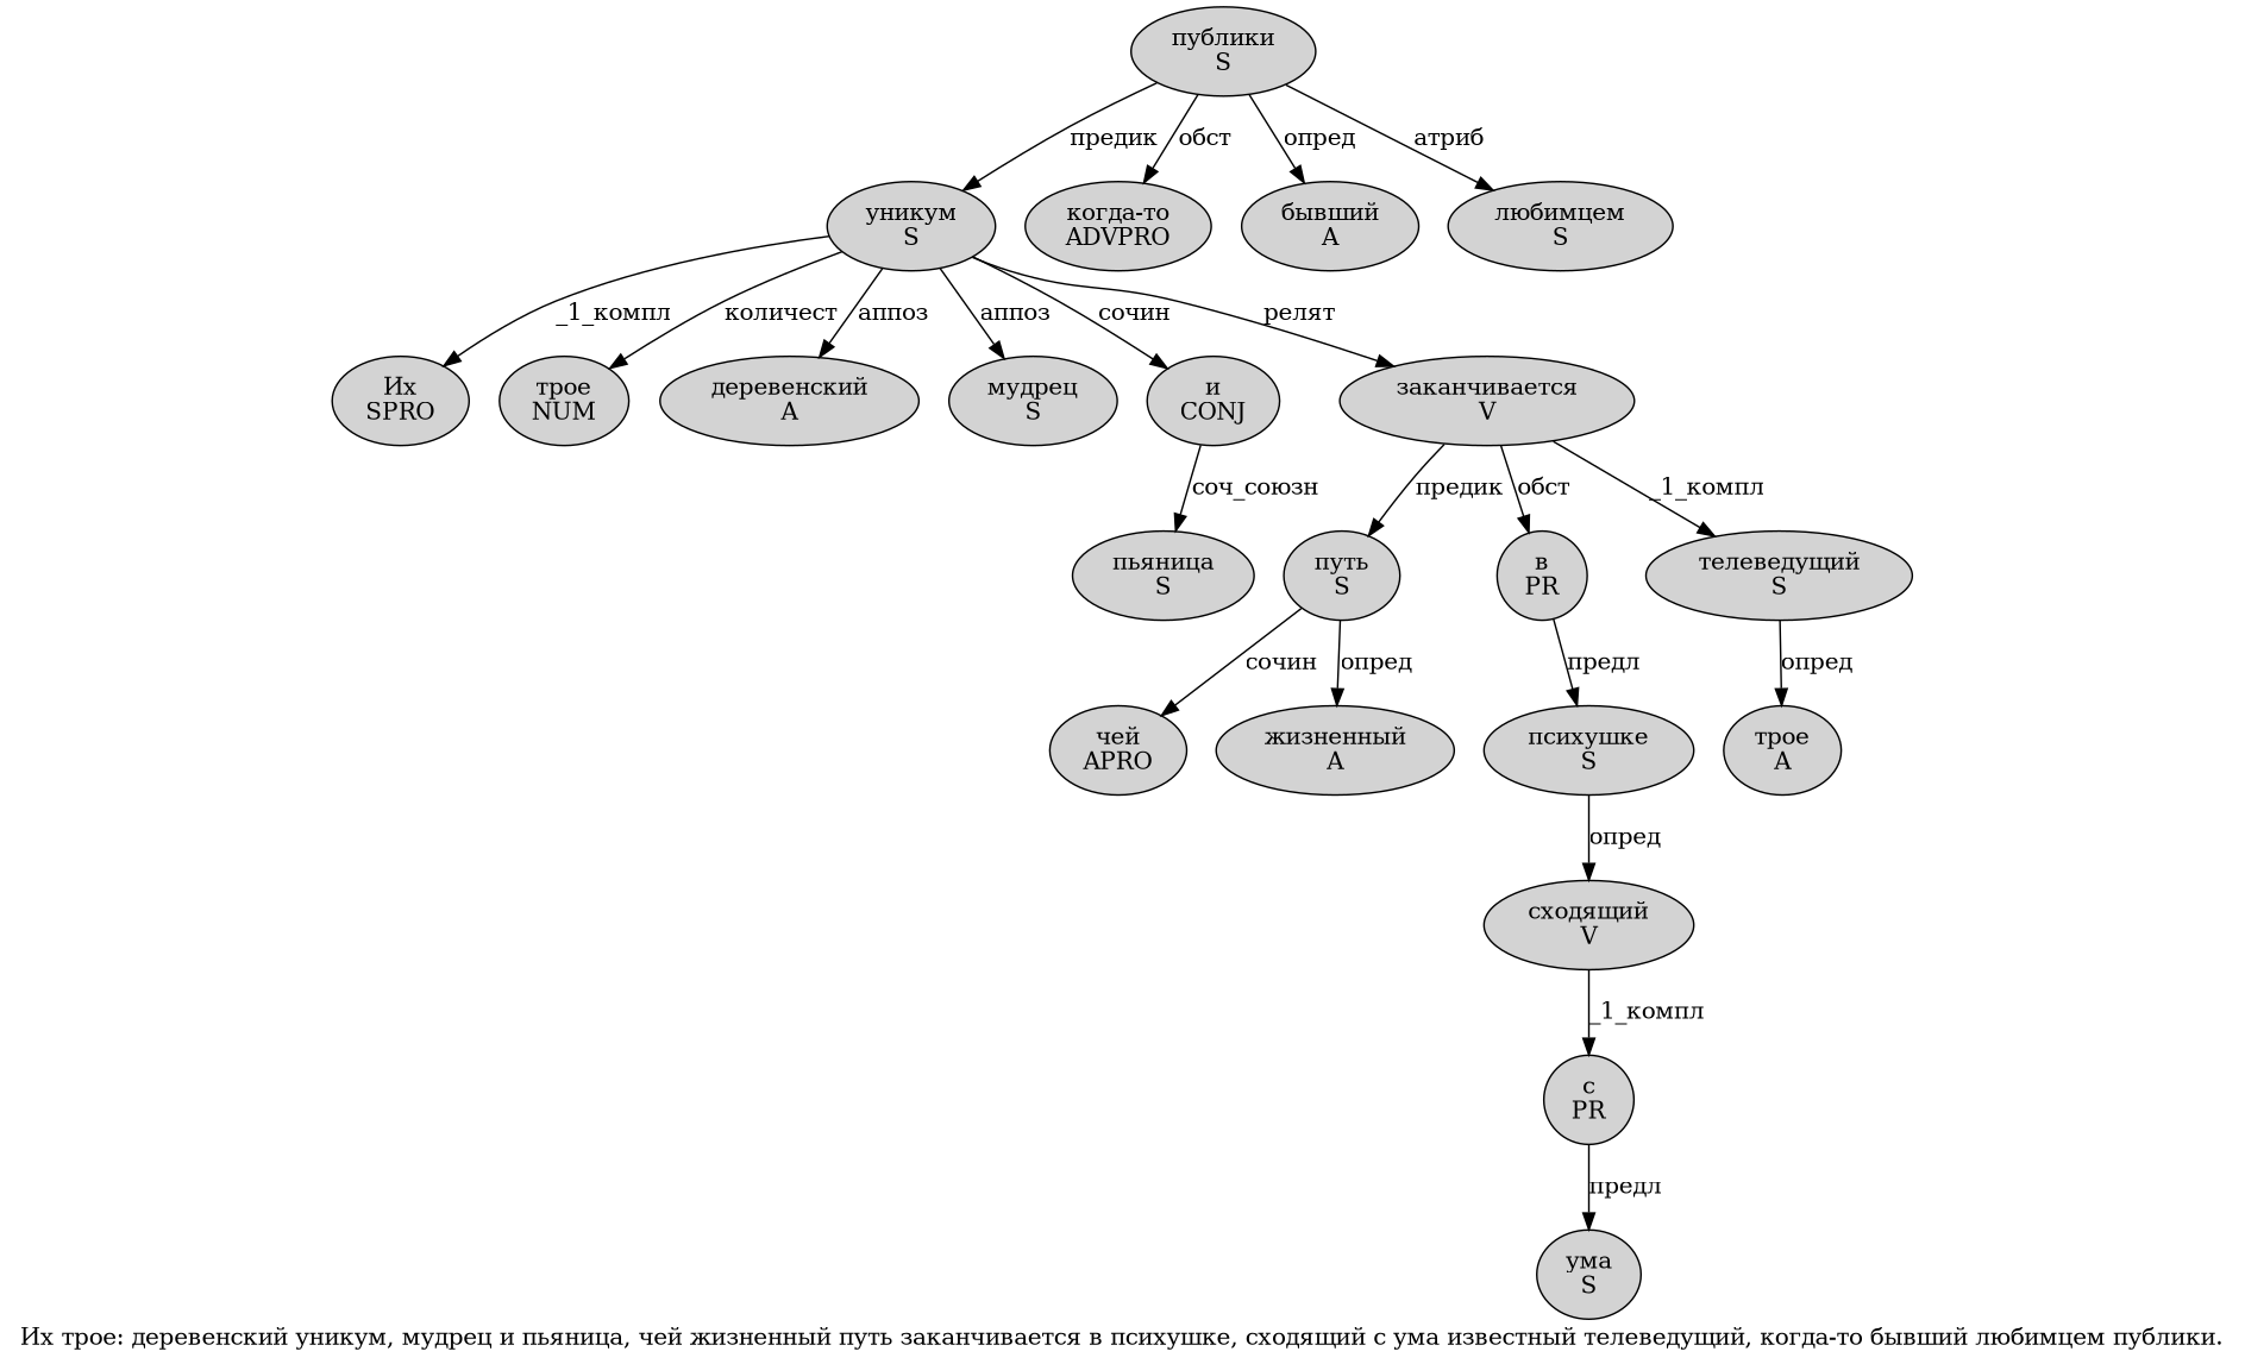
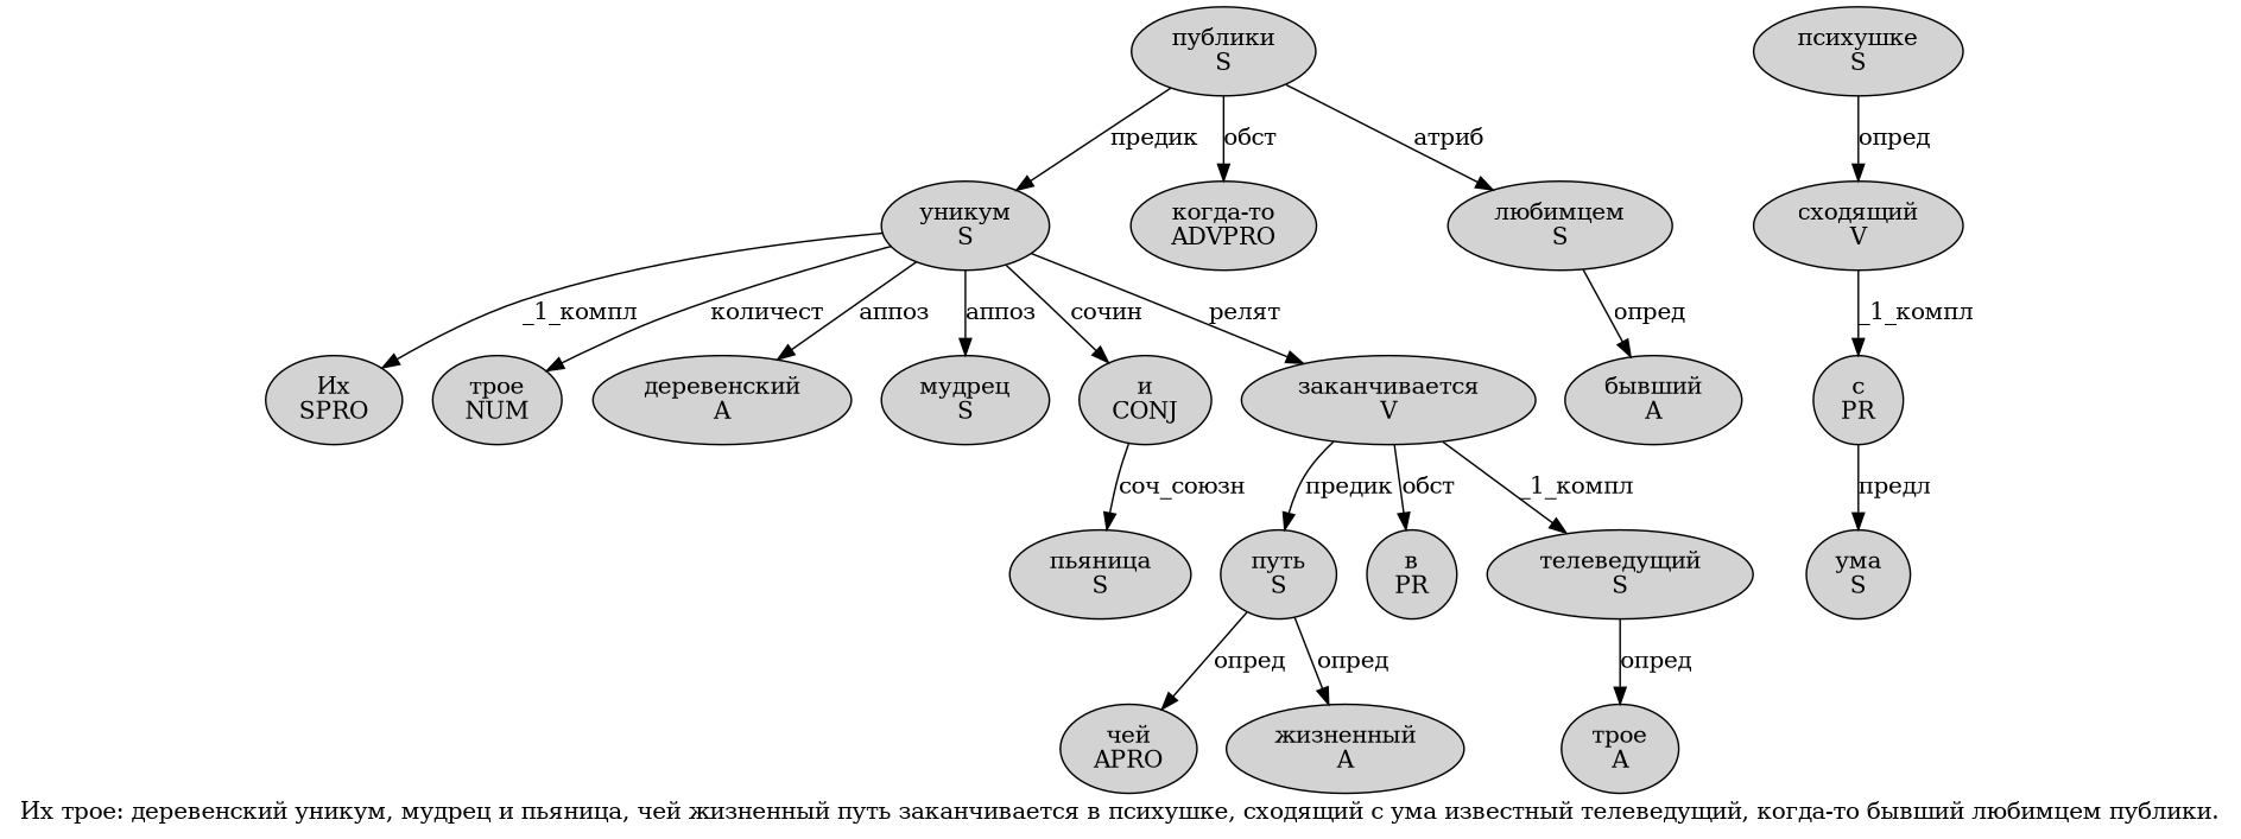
  digraph {
    label="Их трое: деревенский уникум, мудрец и пьяница, чей жизненный путь заканчивается в психушке, сходящий с ума известный телеведущий, когда-то бывший любимцем публики."
    node [fillcolor=lightgray penwidth=1 shape=ellipse style=filled]
    n1 [label="Их\nSPRO"]
    n2 [label="трое\nNUM"]
    n3 [label="деревенский\nA"]
    n4 [label="уникум\nS"]
    n5 [label="мудрец\nS"]
    n6 [label="и\nCONJ"]
    n7 [label="заканчивается\nV"]
    n8 [label="пьяница\nS"]
    n9 [label="путь\nS"]
    n10 [label="в\nPR"]
    n11 [label="телеведущий\nS"]
    n12 [label="чей\nAPRO"]
    n13 [label="жизненный\nA"]
    n14 [label="психушке\nS"]
    n15 [label="трое\nA"]
    n16 [label="сходящий\nV"]
    n17 [label="с\nPR"]
    n18 [label="ума\nS"]
    n19 [label="когда-то\nADVPRO"]
    n20 [label="бывший\nA"]
    n21 [label="любимцем\nS"]
    n22 [label="публики\nS"]
    n4 -> n1 [label="_1_компл"]
    n4 -> n2 [label="количест"]
    n4 -> n3 [label="аппоз"]
    n4 -> n5 [label="аппоз"]
    n4 -> n6 [label="сочин"]
    n4 -> n7 [label="релят"]
    n6 -> n8 [label="соч_союзн"]
    n7 -> n9 [label="предик"]
    n7 -> n10 [label="обст"]
    n7 -> n11 [label="_1_компл"]
-   n9 -> n12 [label="сочин"]
+   n9 -> n12 [label="опред"]
    n9 -> n13 [label="опред"]
-   n10 -> n14 [label="предл"]
    n11 -> n15 [label="опред"]
    n14 -> n16 [label="опред"]
    n16 -> n17 [label="_1_компл"]
    n17 -> n18 [label="предл"]
-   n22 -> n20 [label="опред"]
+   n21 -> n20 [label="опред"]
    n22 -> n4 [label="предик"]
    n22 -> n19 [label="обст"]
    n22 -> n21 [label="атриб"]
  }
